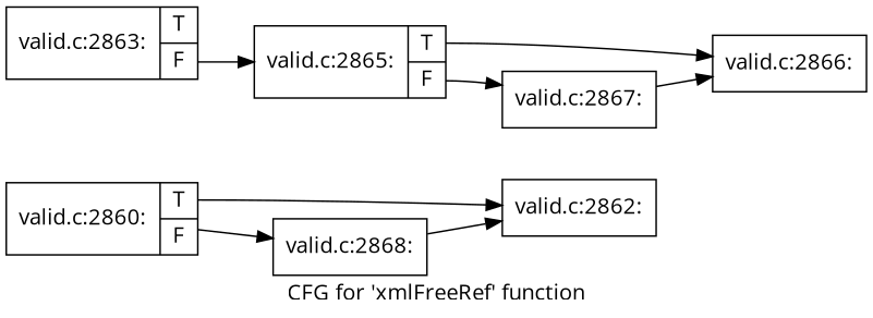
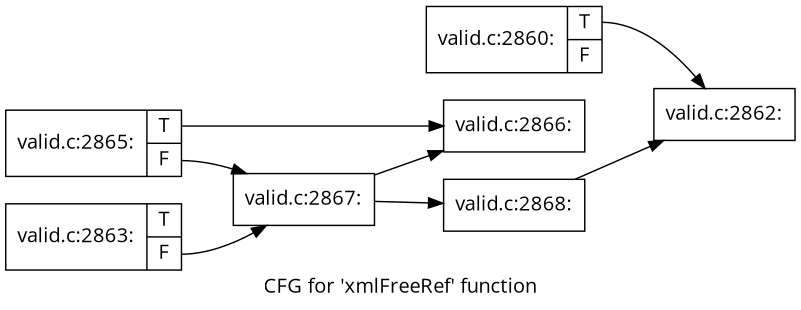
  digraph {
    fontname="Open Sans"
    label="CFG for 'xmlFreeRef' function"
    rankdir=LR
    node [fontname="Open Sans" shape=record]
    edge [fontname="Open Sans"]
    n1 [label="{valid.c:2860:|{<s0>T|<s1>F}}"]
    n2 [label="{valid.c:2862:}"]
    n3 [label="{valid.c:2863:|{<s0>T|<s1>F}}"]
    n4 [label="{valid.c:2865:|{<s0>T|<s1>F}}"]
    n5 [label="{valid.c:2868:}"]
    n6 [label="{valid.c:2866:}"]
    n7 [label="{valid.c:2867:}"]
    n1 -> n2 [tailport=s0]
-   n3 -> n4 [tailport=s1]
+   n3 -> n7 [tailport=s1]
    n4 -> n6 [tailport=s0]
    n4 -> n7 [tailport=s1]
    n5 -> n2
-   n1 -> n5
+   n7 -> n5
    n7 -> n6
  }
